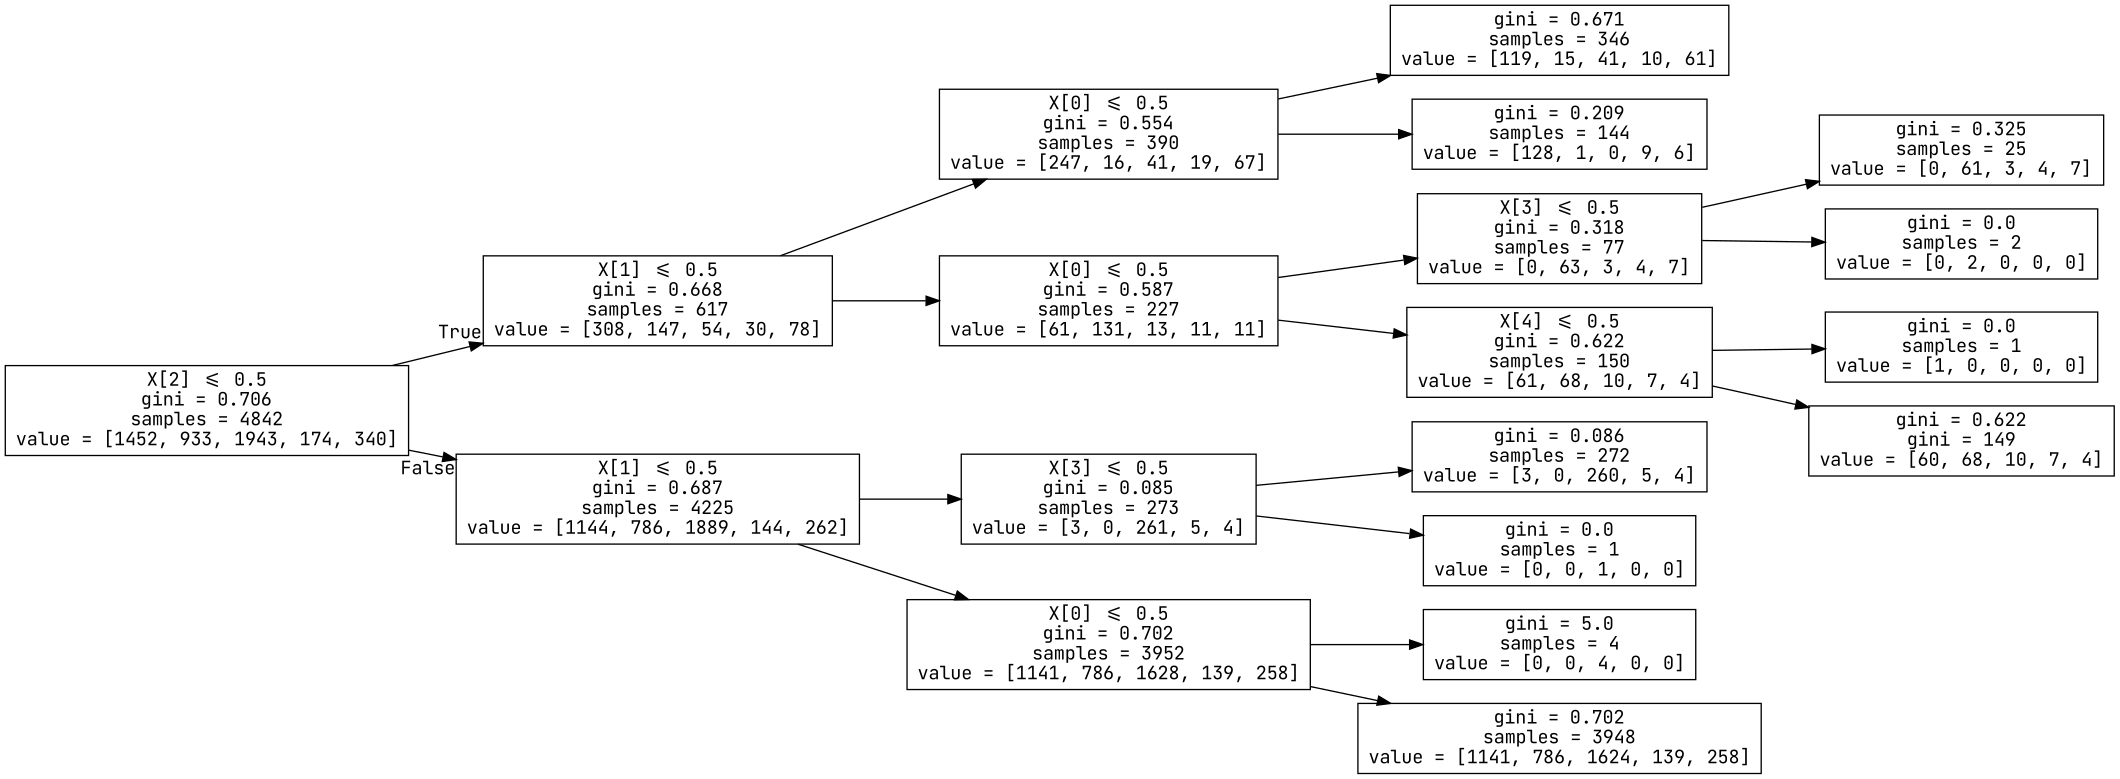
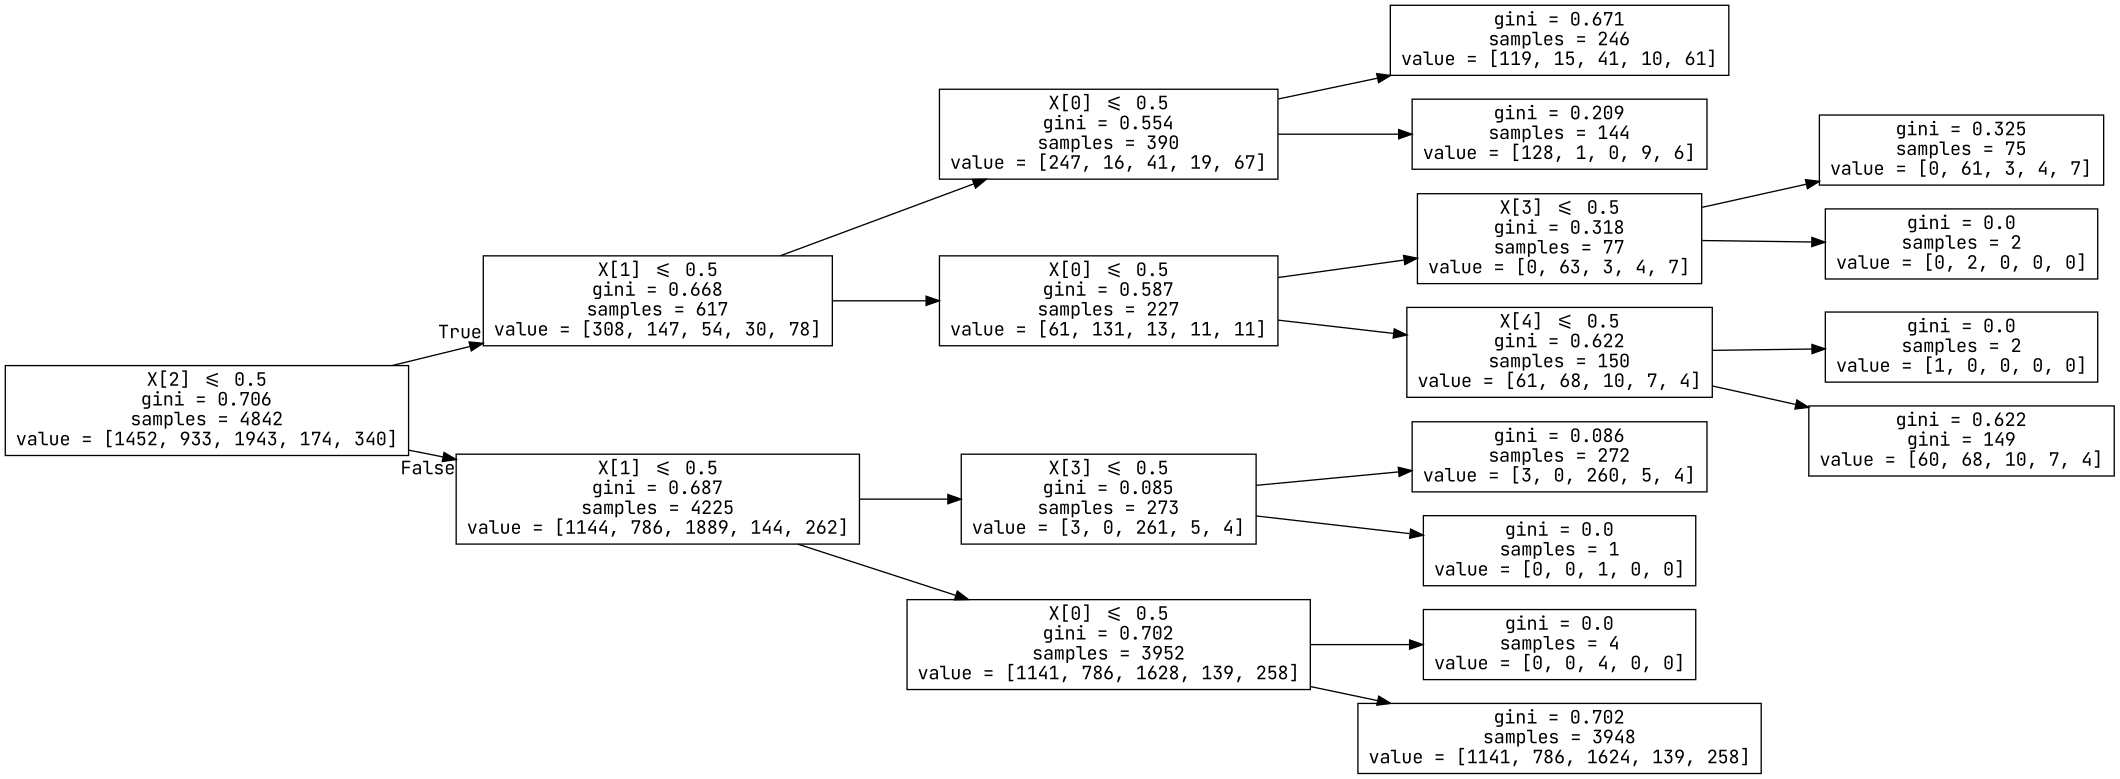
  digraph {
    fontname="JetBrains Mono"
    rankdir=LR
    node [fontname="JetBrains Mono" shape=box]
    edge [fontname="JetBrains Mono"]
    n1 [label="X[2] <= 0.5\ngini = 0.706\nsamples = 4842\nvalue = [1452, 933, 1943, 174, 340]"]
    n2 [label="X[1] <= 0.5\ngini = 0.668\nsamples = 617\nvalue = [308, 147, 54, 30, 78]"]
    n3 [label="X[1] <= 0.5\ngini = 0.687\nsamples = 4225\nvalue = [1144, 786, 1889, 144, 262]"]
    n4 [label="X[0] <= 0.5\ngini = 0.554\nsamples = 390\nvalue = [247, 16, 41, 19, 67]"]
    n5 [label="X[0] <= 0.5\ngini = 0.587\nsamples = 227\nvalue = [61, 131, 13, 11, 11]"]
    n6 [label="X[3] <= 0.5\ngini = 0.085\nsamples = 273\nvalue = [3, 0, 261, 5, 4]"]
    n7 [label="X[0] <= 0.5\ngini = 0.702\nsamples = 3952\nvalue = [1141, 786, 1628, 139, 258]"]
-   n8 [label="gini = 0.671\nsamples = 346\nvalue = [119, 15, 41, 10, 61]"]
+   n8 [label="gini = 0.671\nsamples = 246\nvalue = [119, 15, 41, 10, 61]"]
    n9 [label="gini = 0.209\nsamples = 144\nvalue = [128, 1, 0, 9, 6]"]
    n10 [label="X[3] <= 0.5\ngini = 0.318\nsamples = 77\nvalue = [0, 63, 3, 4, 7]"]
    n11 [label="X[4] <= 0.5\ngini = 0.622\nsamples = 150\nvalue = [61, 68, 10, 7, 4]"]
-   n12 [label="gini = 0.325\nsamples = 25\nvalue = [0, 61, 3, 4, 7]"]
+   n12 [label="gini = 0.325\nsamples = 75\nvalue = [0, 61, 3, 4, 7]"]
    n13 [label="gini = 0.0\nsamples = 2\nvalue = [0, 2, 0, 0, 0]"]
-   n14 [label="gini = 0.0\nsamples = 1\nvalue = [1, 0, 0, 0, 0]"]
+   n14 [label="gini = 0.0\nsamples = 2\nvalue = [1, 0, 0, 0, 0]"]
    n15 [label="gini = 0.622\ngini = 149\nvalue = [60, 68, 10, 7, 4]"]
    n16 [label="gini = 0.086\nsamples = 272\nvalue = [3, 0, 260, 5, 4]"]
    n17 [label="gini = 0.0\nsamples = 1\nvalue = [0, 0, 1, 0, 0]"]
-   n18 [label="gini = 5.0\nsamples = 4\nvalue = [0, 0, 4, 0, 0]"]
+   n18 [label="gini = 0.0\nsamples = 4\nvalue = [0, 0, 4, 0, 0]"]
    n19 [label="gini = 0.702\nsamples = 3948\nvalue = [1141, 786, 1624, 139, 258]"]
    n1 -> n2 [headlabel=True labelangle=45 labeldistance=2.5]
    n1 -> n3 [headlabel=False labelangle=-45 labeldistance=2.5]
    n2 -> n4
    n2 -> n5
    n3 -> n6
    n3 -> n7
    n4 -> n8
    n4 -> n9
    n5 -> n10
    n5 -> n11
    n6 -> n16
    n6 -> n17
    n7 -> n18
    n7 -> n19
    n10 -> n12
    n10 -> n13
    n11 -> n14
    n11 -> n15
  }
